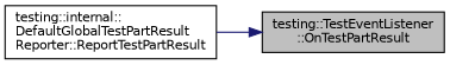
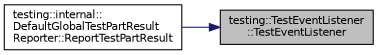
  digraph {
    rankdir=RL
    node [color=black fontname=Helvetica fontsize=10 shape=record]
-   n1 [fillcolor=grey75 fontcolor=black height=0.2 label="testing::TestEventListener\l::OnTestPartResult" style=filled width=0.4]
+   n1 [fillcolor=grey75 fontcolor=black height=0.2 label="testing::TestEventListener\l::TestEventListener" style=filled width=0.4]
    n2 [height=0.2 label="testing::internal::\lDefaultGlobalTestPartResult\lReporter::ReportTestPartResult" width=0.4]
    n1 -> n2 [color=midnightblue dir=back fontname=Helvetica fontsize=10 labelfontname=Helvetica labelfontsize=10 style=solid]
  }
